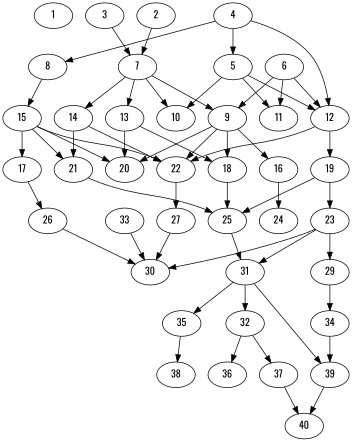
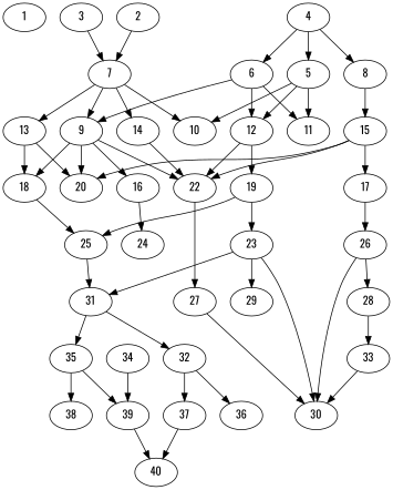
  digraph {
    fontname=Oswald
    node [alpha=0.03 fontname=Oswald]
    edge [fontname=Oswald]
    1 [alpha=0.10 expect_size=38885376]
    2 [expect_size=24521728]
    7 [alpha=0.08 expect_size=13718528]
    10 [alpha=0.06 expect_size=35420160]
    9 [alpha=0.01 expect_size=20244480]
    13 [alpha=0.05 expect_size=18860032]
    14 [alpha=0.16 expect_size=20497408]
    22 [expect_size=12223488]
    16 [alpha=0.16 expect_size=21964800]
    18 [alpha=0.16 expect_size=11261952]
    20 [alpha=0.19 expect_size=42099712]
-   21 [alpha=0.07 expect_size=7966720]
    3 [alpha=0.01 expect_size=14212096]
    4 [alpha=0.17 expect_size=5722112]
    5 [expect_size=32912384]
    6 [alpha=0.08 expect_size=35935232]
    8 [alpha=0.12 expect_size=34240512]
    11 [alpha=0.02 expect_size=34743296]
    12 [alpha=0.10 expect_size=11595776]
    15 [alpha=0.15 expect_size=13779968]
    19 [alpha=0.04 expect_size=39366656]
    17 [expect_size=40426496]
    27 [alpha=0.11 expect_size=20431872]
    25 [alpha=0.17 expect_size=40178688]
    23 [alpha=0.04 expect_size=36343808]
    24 [alpha=0.04 expect_size=49303552]
    26 [alpha=0.02 expect_size=29263872]
    31 [alpha=0.12 expect_size=24585216]
    30 [alpha=0.20 expect_size=28093440]
    29 [alpha=0.19 expect_size=17673216]
+   28 [alpha=0.12 expect_size=27738112]
    33 [alpha=0.09 expect_size=48804864]
    32 [alpha=0.08 expect_size=40791040]
    35 [alpha=0.08 expect_size=20456448]
    34 [alpha=0.17 expect_size=10408960]
    39 [alpha=0.06 expect_size=22268928]
    36 [alpha=0.07 expect_size=12243968]
    37 [alpha=0.00 expect_size=16466944]
    38 [alpha=0.16 expect_size=41598976]
    40 [alpha=0.12 expect_size=20663296]
    2 -> 7
    7 -> 10
    7 -> 9
    7 -> 13
    7 -> 14
    9 -> 22
    9 -> 16
    9 -> 18
    9 -> 20
    13 -> 18
    13 -> 20
    14 -> 22
-   14 -> 21
    22 -> 27
    16 -> 24
    18 -> 25
-   21 -> 25
    3 -> 7
    4 -> 5
-   4 -> 12
+   4 -> 6
    4 -> 8
    5 -> 10
    5 -> 11
    5 -> 12
    6 -> 9
    6 -> 11
    6 -> 12
    8 -> 15
    12 -> 22
    12 -> 19
    15 -> 22
    15 -> 20
-   15 -> 21
    15 -> 17
    19 -> 25
    19 -> 23
    17 -> 26
    27 -> 30
    25 -> 31
    23 -> 31
    23 -> 30
    23 -> 29
    26 -> 30
+   26 -> 28
    31 -> 32
    31 -> 35
-   29 -> 34
+   28 -> 33
    33 -> 30
    32 -> 36
    32 -> 37
-   31 -> 39
+   35 -> 39
    35 -> 38
    34 -> 39
    39 -> 40
    37 -> 40
  }
